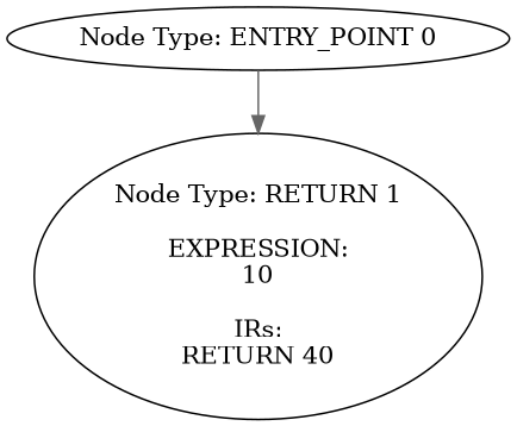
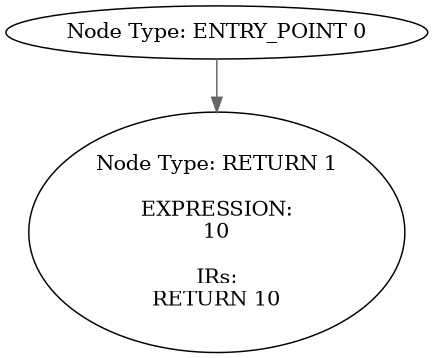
  digraph {
    n1 [label="Node Type: ENTRY_POINT 0\n"]
-   n2 [label="Node Type: RETURN 1\n\nEXPRESSION:\n10\n\nIRs:\nRETURN 40"]
+   n2 [label="Node Type: RETURN 1\n\nEXPRESSION:\n10\n\nIRs:\nRETURN 10"]
    n1 -> n2 [color=gray40 arrowhead=normal]
  }
